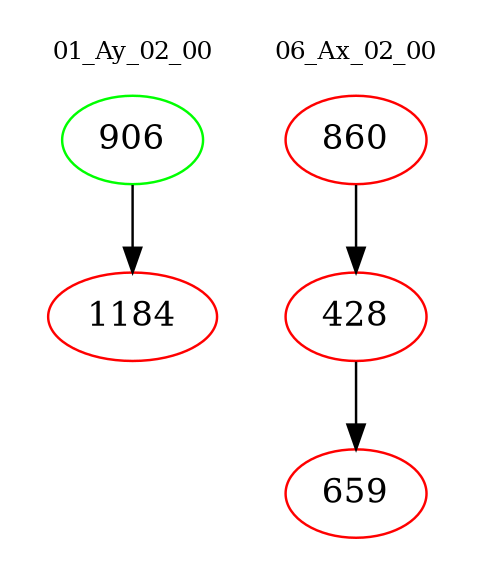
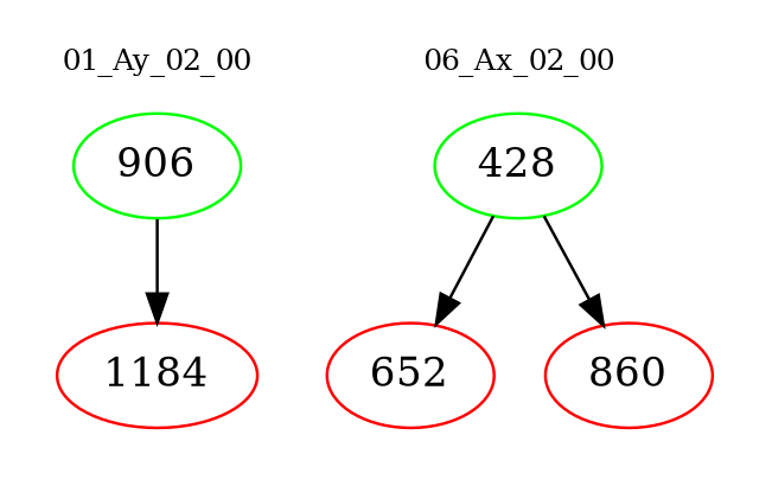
  digraph {
    node [color=red]
    edge [color=black]
    n1 [color=green label=906]
    n2 [label=1184]
-   n3 [label=428]
-   n4 [label=659]
+   n3 [color=green label=428]
+   n4 [label=652]
    n5 [label=860]
    subgraph cluster_1 {
      color=white
      fontsize=10
      label="01_Ay_02_00"
      n1
      n2
    }
    subgraph cluster_2 {
      color=white
      fontsize=10
      label="06_Ax_02_00"
      n3
      n4
      n5
    }
    n1 -> n2
    n3 -> n4
-   n5 -> n3
+   n3 -> n5
  }
